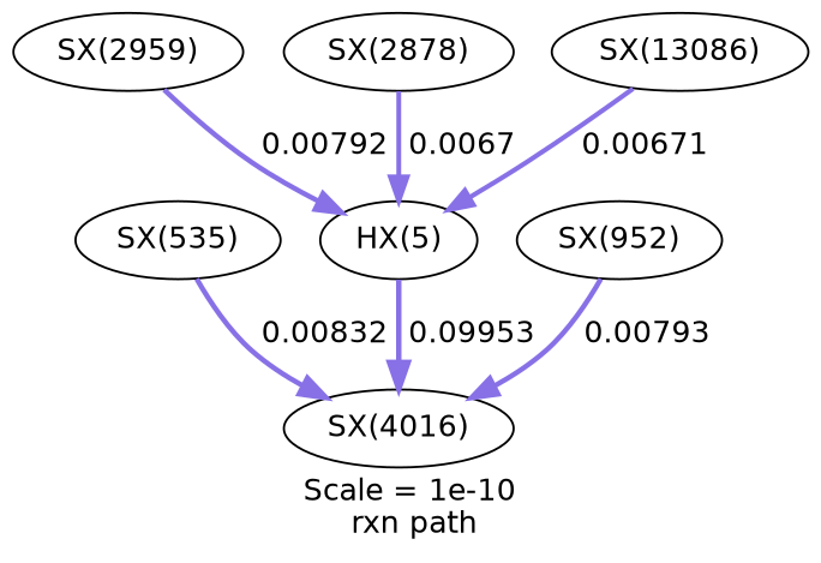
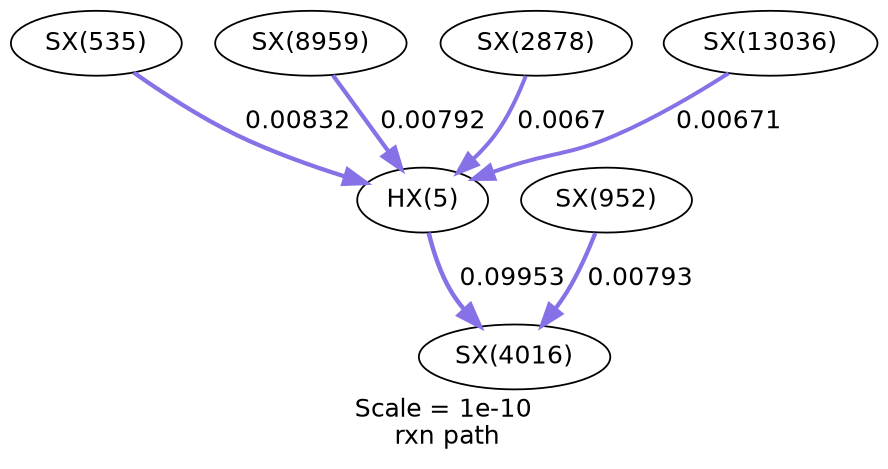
  digraph {
    fontname=Helvetica
    label="Scale = 1e-10\l rxn path"
    node [fontname=Helvetica]
    edge [arrowsize=1.17 color="0.7, 0.508, 0.9" fontname=Helvetica style="setlinewidth(2.35)"]
    n1 [label="SX(535)"]
    n2 [label="HX(5)"]
    n3 [label="SX(4016)"]
    n4 [label="SX(952)"]
-   n5 [label="SX(2959)"]
+   n5 [label="SX(8959)"]
    n6 [label="SX(2878)"]
-   n7 [label="SX(13086)"]
-   n1 -> n3 [arrowsize=1.19 label=" 0.00832" style="setlinewidth(2.38)"]
+   n7 [label="SX(13036)"]
+   n1 -> n2 [arrowsize=1.19 label=" 0.00832" style="setlinewidth(2.38)"]
    n2 -> n3 [arrowsize=1.24 color="0.7, 0.51, 0.9" label=" 0.09953" style="setlinewidth(2.49)"]
    n4 -> n3 [label=" 0.00793"]
    n5 -> n2 [label=" 0.00792"]
    n6 -> n2 [arrowsize=1.11 color="0.7, 0.507, 0.9" label=" 0.0067" style="setlinewidth(2.22)"]
    n7 -> n2 [arrowsize=1.11 color="0.7, 0.507, 0.9" label=" 0.00671" style="setlinewidth(2.22)"]
  }
